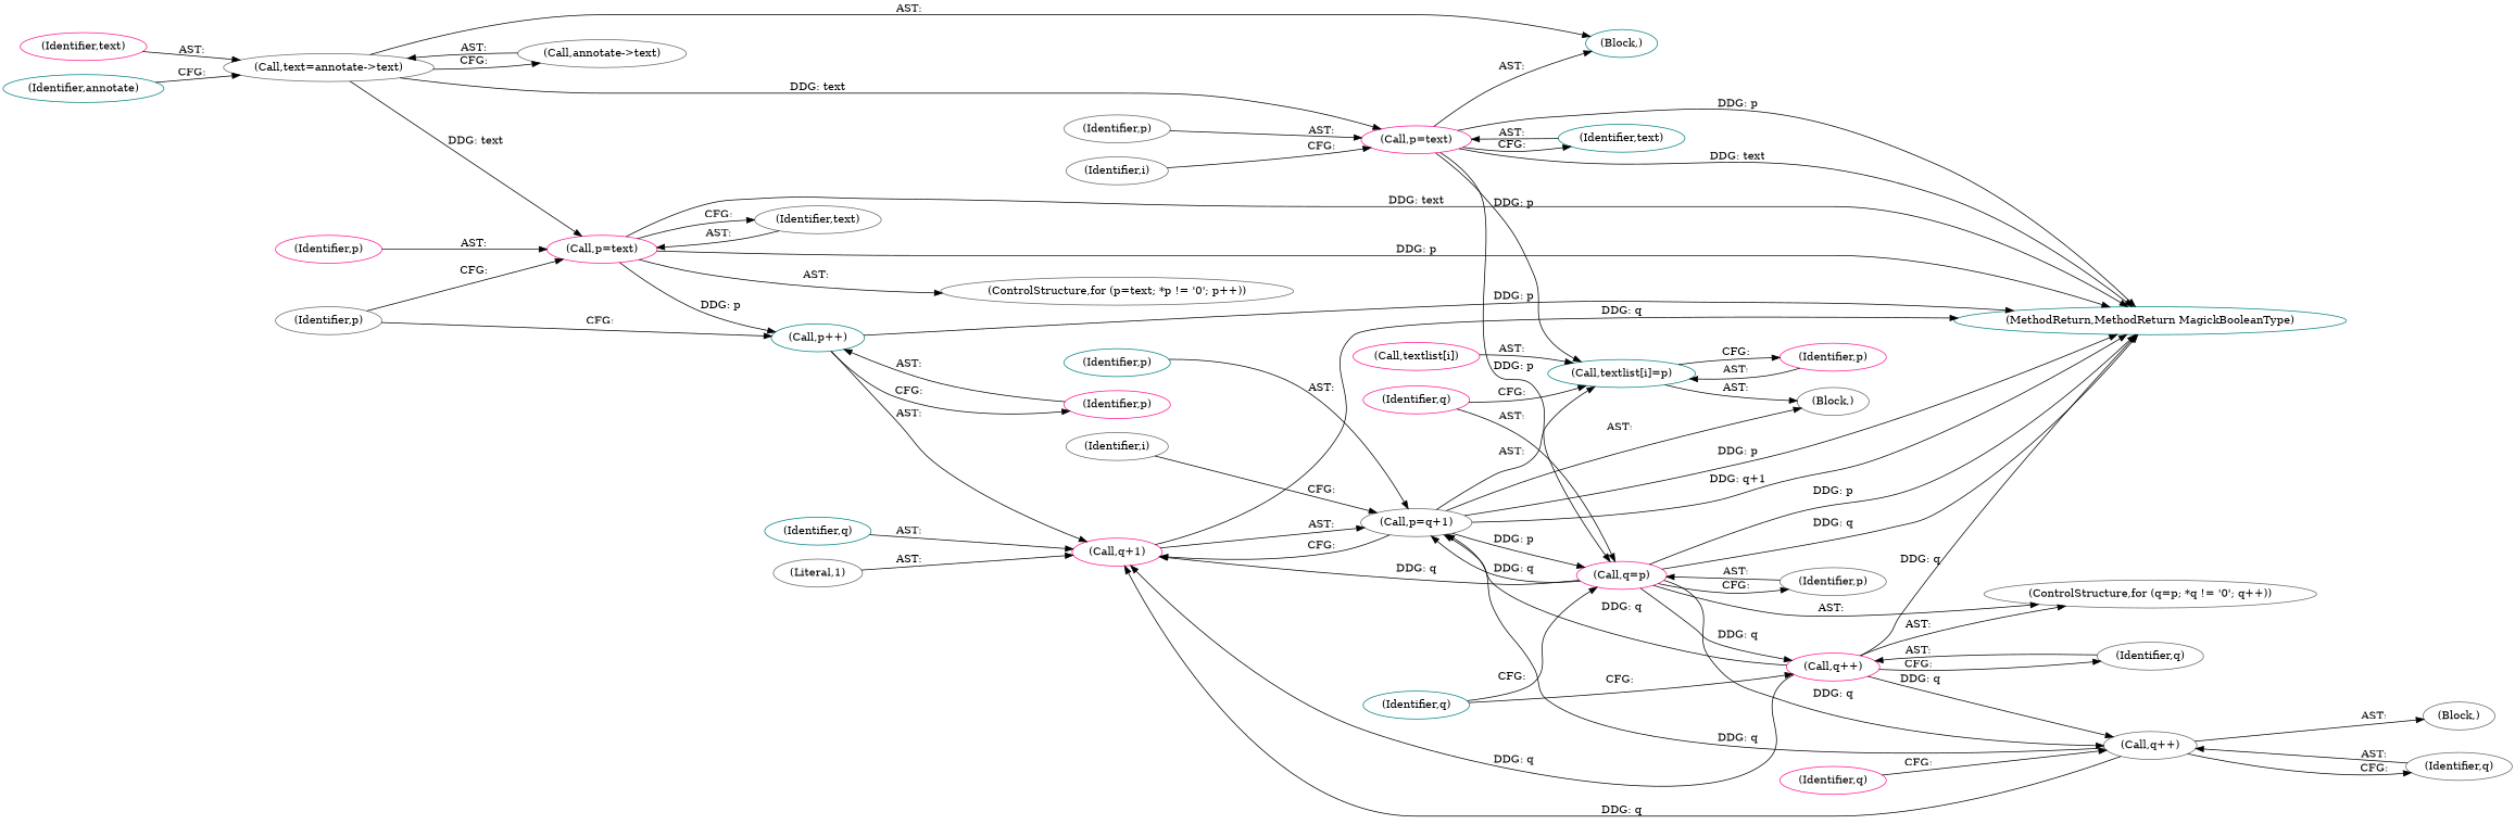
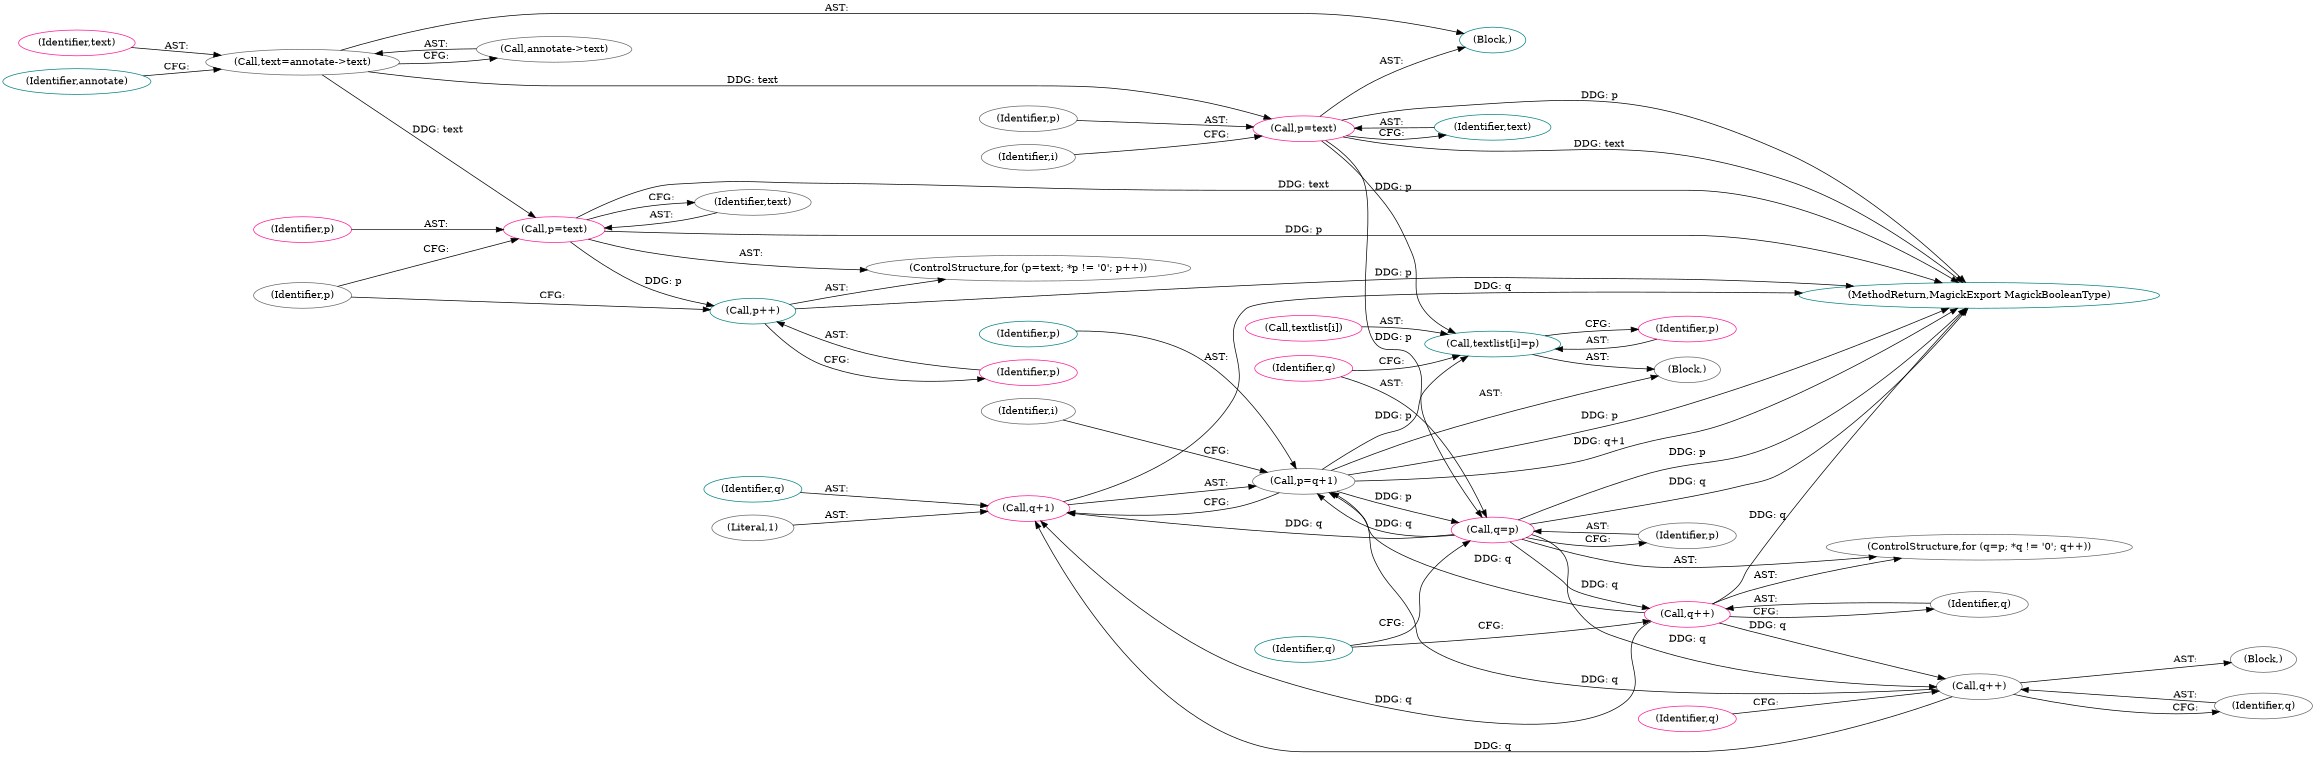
  digraph {
    fontname="DejaVu Serif"
    rankdir=LR
    node [color=gray40 fontname="DejaVu Serif"]
    edge [fontname="DejaVu Serif"]
    n1 [label="(Call,text=annotate->text)"]
    n2 [color=deeppink label="(Call,p=text)"]
    n3 [color=deeppink label="(Call,p=text)"]
    n4 [label="(Call,annotate->text)"]
    n5 [color=teal label="(Block,)"]
    n6 [color=teal label="(Call,p++)"]
    n7 [label="(Identifier,text)"]
    n8 [label="(ControlStructure,for (p=text; *p != '\0'; p++))"]
-   n9 [color=teal label="(MethodReturn,MethodReturn MagickBooleanType)"]
+   n9 [color=teal label="(MethodReturn,MagickExport MagickBooleanType)"]
    n10 [color=teal label="(Call,textlist[i]=p)"]
    n11 [color=deeppink label="(Call,q=p)"]
    n12 [color=teal label="(Identifier,text)"]
    n13 [color=deeppink label="(Identifier,p)"]
    n14 [color=deeppink label="(Identifier,p)"]
    n15 [label="(Block,)"]
    n16 [color=deeppink label="(Call,q++)"]
    n17 [label="(Call,q++)"]
    n18 [label="(Call,p=q+1)"]
    n19 [color=deeppink label="(Call,q+1)"]
    n20 [label="(Identifier,p)"]
    n21 [label="(ControlStructure,for (q=p; *q != '\0'; q++))"]
    n22 [label="(Identifier,q)"]
    n23 [label="(Block,)"]
    n24 [label="(Identifier,q)"]
    n25 [label="(Literal,1)"]
    n26 [color=deeppink label="(Identifier,q)"]
    n27 [color=teal label="(Identifier,q)"]
    n28 [color=deeppink label="(Identifier,text)"]
    n29 [color=teal label="(Identifier,annotate)"]
    n30 [color=teal label="(Identifier,q)"]
    n31 [color=deeppink label="(Identifier,p)"]
    n32 [label="(Identifier,p)"]
    n33 [label="(Identifier,i)"]
    n34 [label="(Identifier,p)"]
    n35 [label="(Identifier,i)"]
    n36 [color=teal label="(Identifier,p)"]
    n37 [color=deeppink label="(Identifier,q)"]
    n38 [color=deeppink label="(Call,textlist[i])"]
    n1 -> n2 [label="DDG: text"]
    n1 -> n3 [label="DDG: text"]
    n1 -> n4 [label="CFG: "]
    n1 -> n5 [label="AST: "]
    n2 -> n6 [label="DDG: p"]
    n2 -> n7 [label="CFG: "]
    n2 -> n8 [label="AST: "]
    n2 -> n9 [label="DDG: p"]
    n2 -> n9 [label="DDG: text"]
    n3 -> n5 [label="AST: "]
    n3 -> n9 [label="DDG: p"]
    n3 -> n9 [label="DDG: text"]
    n3 -> n10 [label="DDG: p"]
    n3 -> n11 [label="DDG: p"]
    n3 -> n12 [label="CFG: "]
    n4 -> n1 [label="AST: "]
-   n6 -> n19 [label="AST: "]
+   n6 -> n8 [label="AST: "]
    n6 -> n9 [label="DDG: p"]
    n6 -> n13 [label="CFG: "]
    n7 -> n2 [label="AST: "]
    n10 -> n14 [label="CFG: "]
    n10 -> n15 [label="AST: "]
    n11 -> n9 [label="DDG: q"]
    n11 -> n9 [label="DDG: p"]
    n11 -> n16 [label="DDG: q"]
    n11 -> n17 [label="DDG: q"]
    n11 -> n18 [label="DDG: q"]
    n11 -> n19 [label="DDG: q"]
    n11 -> n20 [label="CFG: "]
    n11 -> n21 [label="AST: "]
    n12 -> n3 [label="AST: "]
    n13 -> n6 [label="AST: "]
    n14 -> n10 [label="AST: "]
    n16 -> n9 [label="DDG: q"]
    n16 -> n17 [label="DDG: q"]
    n16 -> n18 [label="DDG: q"]
    n16 -> n19 [label="DDG: q"]
    n16 -> n21 [label="AST: "]
    n16 -> n22 [label="CFG: "]
    n17 -> n18 [label="DDG: q"]
    n17 -> n19 [label="DDG: q"]
    n17 -> n23 [label="AST: "]
    n17 -> n24 [label="CFG: "]
    n18 -> n9 [label="DDG: p"]
    n18 -> n9 [label="DDG: q+1"]
-   n18 -> n10 [label="AST: "]
+   n18 -> n10 [label="DDG: p"]
    n18 -> n11 [label="DDG: p"]
    n18 -> n15 [label="AST: "]
    n18 -> n19 [label="CFG: "]
    n19 -> n9 [label="DDG: q"]
    n19 -> n18 [label="AST: "]
    n20 -> n11 [label="AST: "]
    n22 -> n16 [label="AST: "]
    n24 -> n17 [label="AST: "]
    n25 -> n19 [label="AST: "]
    n26 -> n10 [label="CFG: "]
    n26 -> n11 [label="AST: "]
    n27 -> n19 [label="AST: "]
    n28 -> n1 [label="AST: "]
    n29 -> n1 [label="CFG: "]
    n30 -> n11 [label="CFG: "]
    n30 -> n16 [label="CFG: "]
    n31 -> n2 [label="AST: "]
    n32 -> n2 [label="CFG: "]
    n32 -> n6 [label="CFG: "]
    n33 -> n18 [label="CFG: "]
    n34 -> n3 [label="AST: "]
    n35 -> n3 [label="CFG: "]
    n36 -> n18 [label="AST: "]
    n37 -> n17 [label="CFG: "]
    n38 -> n10 [label="AST: "]
  }
